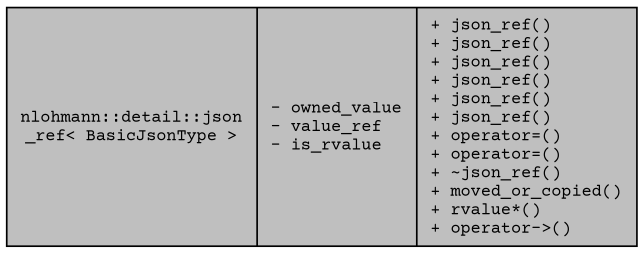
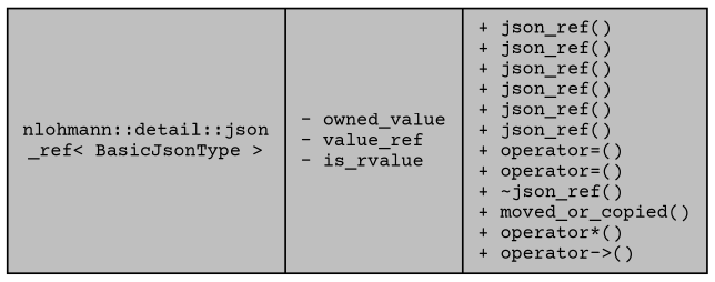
  digraph {
    rankdir=LR
    fontname="Courier Prime"
-   n1 [color=black fillcolor=grey75 fontcolor=black fontname="Courier Prime" fontsize=10 height=0.2 label="{nlohmann::detail::json\l_ref\< BasicJsonType \>\n|- owned_value\l- value_ref\l- is_rvalue\l|+ json_ref()\l+ json_ref()\l+ json_ref()\l+ json_ref()\l+ json_ref()\l+ json_ref()\l+ operator=()\l+ operator=()\l+ ~json_ref()\l+ moved_or_copied()\l+ rvalue*()\l+ operator-\>()\l}" shape=record style=filled width=0.4]
+   n1 [color=black fillcolor=grey75 fontcolor=black fontname="Courier Prime" fontsize=10 height=0.2 label="{nlohmann::detail::json\l_ref\< BasicJsonType \>\n|- owned_value\l- value_ref\l- is_rvalue\l|+ json_ref()\l+ json_ref()\l+ json_ref()\l+ json_ref()\l+ json_ref()\l+ json_ref()\l+ operator=()\l+ operator=()\l+ ~json_ref()\l+ moved_or_copied()\l+ operator*()\l+ operator-\>()\l}" shape=record style=filled width=0.4]
  }
